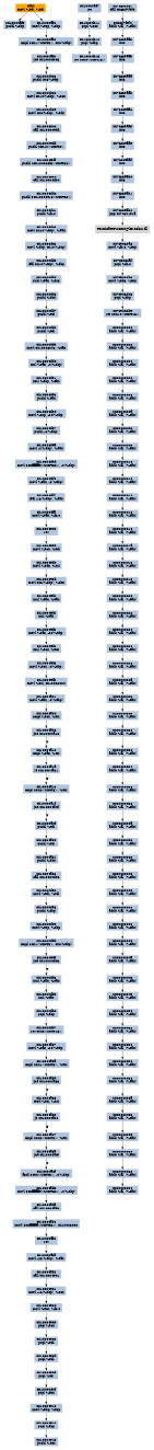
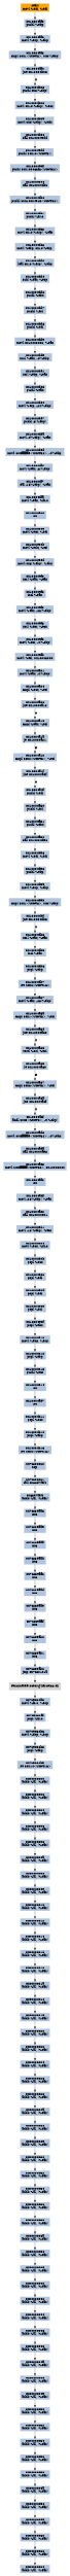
  digraph {
    node [color=lightsteelblue fillcolor=lightsteelblue shape=rectangle style=filled]
    edge [color="#000000"]
    n1 [color=lightgrey fillcolor=orange label="start\nmovl %edi, %edi"]
    n2 [label="0x10004af5\npushl %ebp"]
    n3 [label="0x10004af6\nmovl %esp, %ebp"]
    n4 [label="0x10004af8\ncmpl $0x1<UINT8>, 0xc(%ebp)"]
    n5 [label="0x10004afc\njne 0x10004b03"]
    n6 [label="0x10004b03\npushl 0x8(%ebp)"]
    n7 [label="0x10004b06\nmovl 0x10(%ebp), %ecx"]
    n8 [label="0x10004b09\nmovl 0xc(%ebp), %edx"]
    n9 [label="0x10004b0c\ncall 0x100049dd"]
    n10 [label="0x100049dd\npushl $0x10<UINT8>"]
    n11 [label="0x100049df\npushl $0x100063f8<UINT32>"]
    n12 [label="0x100049e4\ncall 0x10004dbc"]
    n13 [label="0x10004dbc\npushl $0x10004e15<UINT32>"]
    n14 [label="0x10004dc1\npushl %fs:0"]
    n15 [label="0x10004dc8\nmovl 0x10(%esp), %eax"]
    n16 [label="0x10004dcc\nmovl %ebp, 0x10(%esp)"]
    n17 [label="0x10004dd0\nleal 0x10(%esp), %ebp"]
    n18 [label="0x10004dd4\nsubl %eax, %esp"]
    n19 [label="0x10004dd6\npushl %ebx"]
    n20 [label="0x10004dd7\npushl %esi"]
    n21 [label="0x10004dd8\npushl %edi"]
    n22 [label="0x10004dd9\nmovl 0x10008008, %eax"]
    n23 [label="0x10004dde\nxorl %eax, -4(%ebp)"]
    n24 [label="0x10004de1\nxorl %ebp, %eax"]
    n25 [label="0x10004de3\npushl %eax"]
    n26 [label="0x10004de4\nmovl %esp, -24(%ebp)"]
    n27 [label="0x10004de7\npushl -8(%ebp)"]
    n28 [label="0x10004dea\nmovl -4(%ebp), %eax"]
    n29 [label="0x10004ded\nmovl $0xfffffffe<UINT32>, -4(%ebp)"]
    n30 [label="0x10004df4\nmovl %eax, -8(%ebp)"]
    n31 [label="0x10004df7\nleal -16(%ebp), %eax"]
    n32 [label="0x10004dfa\nmovl %eax, %fs:0"]
    n33 [label="0x10004e00\nret"]
    n34 [label="0x100049e9\nmovl %ecx, %edi"]
    n35 [label="0x100049eb\nmovl %edx, %esi"]
    n36 [label="0x100049ed\nmovl 0x8(%ebp), %ebx"]
    n37 [label="0x100049f0\nxorl %eax, %eax"]
    n38 [label="0x100049f2\nincl %eax"]
    n39 [label="0x100049f3\nmovl %eax, -28(%ebp)"]
    n40 [label="0x100049f6\nxorl %ecx, %ecx"]
    n41 [label="0x100049f8\nmovl %ecx, -4(%ebp)"]
    n42 [label="0x100049fb\nmovl %esi, 0x10008000"]
    n43 [label="0x10004a01\nmovl %eax, -4(%ebp)"]
    n44 [label="0x10004a04\ncmpl %ecx, %esi"]
    n45 [label="0x10004a06\njne 0x10004a18"]
    n46 [label="0x10004a18\ncmpl %eax, %esi"]
    n47 [label="0x10004a1a\nje 0x10004a21"]
    n48 [label="0x10004a1c\ncmpl $0x2<UINT8>, %esi"]
    n49 [label="0x10004a1f\njne 0x10004a4f"]
    n50 [label="0x10004a4f\npushl %edi"]
    n51 [label="0x10004a50\npushl %esi"]
    n52 [label="0x10004a51\npushl %ebx"]
    n53 [label="0x10004a52\ncall 0x10004d96"]
    n54 [label="0x10004d96\nmovl %edi, %edi"]
    n55 [label="0x10004d98\npushl %ebp"]
    n56 [label="0x10004d99\nmovl %esp, %ebp"]
    n57 [label="0x10004d9b\ncmpl $0x1<UINT8>, 0xc(%ebp)"]
    n58 [label="0x10004d9f\njne 0x10004db3"]
    n59 [label="0x10004db3\nxorl %eax, %eax"]
    n60 [label="0x10004db5\nincl %eax"]
    n61 [label="0x10004db6\npopl %ebp"]
    n62 [label="0x10004db7\nret $0xc<UINT16>"]
    n63 [label="0x10004a57\nmovl %eax, -28(%ebp)"]
    n64 [label="0x10004a5a\ncmpl $0x1<UINT8>, %esi"]
    n65 [label="0x10004a5d\njne 0x10004a83"]
    n66 [label="0x10004a83\ntestl %esi, %esi"]
    n67 [label="0x10004a85\nje 0x10004a8c"]
    n68 [label="0x10004a87\ncmpl $0x3<UINT8>, %esi"]
    n69 [label="0x10004a8a\njne 0x10004acf"]
    n70 [label="0x10004acf\nandl $0x0<UINT8>, -4(%ebp)"]
    n71 [label="0x10004ad3\nmovl $0xfffffffe<UINT32>, -4(%ebp)"]
    n72 [label="0x10004ada\ncall 0x10004ae8"]
    n73 [label="0x10004ae8\nmovl $0xffffffff<UINT32>, 0x10008000"]
    n74 [label="0x10004af2\nret"]
    n75 [label="0x10004adf\nmovl -28(%ebp), %eax"]
    n76 [label="0x10004ae2\ncall 0x10004e01"]
    n77 [label="0x10004e01\nmovl -16(%ebp), %ecx"]
    n78 [label="0x10004e04\nmovl %ecx, %fs:0"]
    n79 [label="0x10004e0b\npopl %ecx"]
    n80 [label="0x10004e0c\npopl %edi"]
    n81 [label="0x10004e0d\npopl %edi"]
    n82 [label="0x10004e0e\npopl %esi"]
    n83 [label="0x10004e0f\npopl %ebx"]
    n84 [label="0x10004e10\nmovl %ebp, %esp"]
    n85 [label="0x10004e12\npopl %ebp"]
    n86 [label="0x10004e13\npushl %ecx"]
+   n87 [label="0x10004e14\nret"]
    n88 [label="0x10004ae7\nret"]
    n89 [label="0x10004b11\npopl %ecx"]
    n90 [label="0x10004b12\npopl %ebp"]
    n91 [label="0x10004b13\nret $0xc<UINT16>"]
+   n92 [label="0x7c8000c0\nnop "]
    n93 [label="0x7c8000c1\ncall 0x63d7f9f4"]
    n94 [label="0x63d7f9f4\naddb %al, (%eax)"]
    n95 [label="0x7c839aa8\nint3 "]
    n96 [label="0x7c839aa9\nint3 "]
    n97 [label="0x7c839aaa\nint3 "]
    n98 [label="0x7c839aab\nint3 "]
    n99 [label="0x7c839aac\nint3 "]
    n100 [label="0x7c839aad\nint3 "]
    n101 [label="0x7c839aae\nint3 "]
    n102 [label="0x7c839aaf\nint3 "]
    n103 [label="0x7c839ab0\nint3 "]
    n104 [label="0x7c839ab1\nint3 "]
    n105 [label="0x7c839ab2\njmp 0x7c801e1a"]
    n106 [color=lightgrey fillcolor=lightgrey label="TerminateProcess@kernel32.dll"]
    n107 [label="0x7c9032a8\nmovl %fs:0, %esp"]
    n108 [label="0x7c9032af\npopl %fs:0"]
    n109 [label="0x7c9032b6\nmovl %ebp, %esp"]
    n110 [label="0x7c9032b8\npopl %ebp"]
    n111 [label="0x7c9002b9\nret $0x14<UINT16>"]
    n112 [label="0x00000000\naddb %al, (%eax)"]
    n113 [label="0x00000002\naddb %al, (%eax)"]
    n114 [label="0x00000004\naddb %al, (%eax)"]
    n115 [label="0x00000006\naddb %al, (%eax)"]
    n116 [label="0x00000008\naddb %al, (%eax)"]
    n117 [label="0x0000000a\naddb %al, (%eax)"]
    n118 [label="0x0000000c\naddb %al, (%eax)"]
    n119 [label="0x0000000e\naddb %al, (%eax)"]
    n120 [label="0x00000010\naddb %al, (%eax)"]
    n121 [label="0x00000012\naddb %al, (%eax)"]
    n122 [label="0x00000014\naddb %al, (%eax)"]
    n123 [label="0x00000016\naddb %al, (%eax)"]
    n124 [label="0x00000018\naddb %al, (%eax)"]
    n125 [label="0x0000001a\naddb %al, (%eax)"]
    n126 [label="0x0000001c\naddb %al, (%eax)"]
    n127 [label="0x0000001e\naddb %al, (%eax)"]
    n128 [label="0x00000020\naddb %al, (%eax)"]
    n129 [label="0x00000022\naddb %al, (%eax)"]
    n130 [label="0x00000024\naddb %al, (%eax)"]
    n131 [label="0x00000026\naddb %al, (%eax)"]
    n132 [label="0x00000028\naddb %al, (%eax)"]
    n133 [label="0x0000002a\naddb %al, (%eax)"]
    n134 [label="0x0000002c\naddb %al, (%eax)"]
    n135 [label="0x0000002e\naddb %al, (%eax)"]
    n136 [label="0x00000030\naddb %al, (%eax)"]
    n137 [label="0x00000032\naddb %al, (%eax)"]
    n138 [label="0x00000034\naddb %al, (%eax)"]
    n139 [label="0x00000036\naddb %al, (%eax)"]
    n140 [label="0x00000038\naddb %al, (%eax)"]
    n141 [label="0x0000003a\naddb %al, (%eax)"]
    n142 [label="0x0000003c\naddb %al, (%eax)"]
    n143 [label="0x0000003e\naddb %al, (%eax)"]
    n144 [label="0x00000040\naddb %al, (%eax)"]
    n145 [label="0x00000042\naddb %al, (%eax)"]
    n146 [label="0x00000044\naddb %al, (%eax)"]
    n147 [label="0x00000046\naddb %al, (%eax)"]
    n148 [label="0x00000048\naddb %al, (%eax)"]
    n149 [label="0x0000004a\naddb %al, (%eax)"]
    n150 [label="0x0000004c\naddb %al, (%eax)"]
    n151 [label="0x0000004e\naddb %al, (%eax)"]
    n152 [label="0x00000050\naddb %al, (%eax)"]
    n153 [label="0x00000052\naddb %al, (%eax)"]
    n154 [label="0x00000054\naddb %al, (%eax)"]
    n155 [label="0x00000056\naddb %al, (%eax)"]
    n156 [label="0x00000058\naddb %al, (%eax)"]
    n157 [label="0x0000005a\naddb %al, (%eax)"]
    n158 [label="0x0000005c\naddb %al, (%eax)"]
    n159 [label="0x0000005e\naddb %al, (%eax)"]
    n160 [label="0x00000060\naddb %al, (%eax)"]
    n161 [label="0x00000062\naddb %al, (%eax)"]
    n162 [label="0x00000064\naddb %al, (%eax)"]
    n1 -> n2
-   n1 -> n3
+   n2 -> n3
    n3 -> n4
    n4 -> n5
    n5 -> n6 [label=T]
    n6 -> n7
    n7 -> n8
    n8 -> n9
    n9 -> n10
    n10 -> n11
    n11 -> n12
    n12 -> n13
    n13 -> n14
    n14 -> n15
    n15 -> n16
    n16 -> n17
    n17 -> n18
    n18 -> n19
    n19 -> n20
    n20 -> n21
    n21 -> n22
    n22 -> n23
    n23 -> n24
    n24 -> n25
    n25 -> n26
    n26 -> n27
    n27 -> n28
    n28 -> n29
    n29 -> n30
    n30 -> n31
    n31 -> n32
    n32 -> n33
    n33 -> n34
    n34 -> n35
    n35 -> n36
    n36 -> n37
    n37 -> n38
    n38 -> n39
    n39 -> n40
    n40 -> n41
    n41 -> n42
    n42 -> n43
    n43 -> n44
    n44 -> n45
    n45 -> n46 [label=T]
    n46 -> n47
    n47 -> n48 [label=F]
    n48 -> n49
    n49 -> n50 [label=T]
    n50 -> n51
    n51 -> n52
    n52 -> n53
    n53 -> n54
    n54 -> n55
    n55 -> n56
    n56 -> n57
    n57 -> n58
    n58 -> n59 [label=T]
    n59 -> n60
    n60 -> n61
    n61 -> n62
    n62 -> n63
    n63 -> n64
    n64 -> n65
    n65 -> n66 [label=T]
    n66 -> n67
    n67 -> n68 [label=F]
    n68 -> n69
    n69 -> n70 [label=T]
    n70 -> n71
    n71 -> n72
    n72 -> n73
    n73 -> n74
    n74 -> n75
    n75 -> n76
    n76 -> n77
    n77 -> n78
    n78 -> n79
    n79 -> n80
    n80 -> n81
    n81 -> n82
    n82 -> n83
    n83 -> n84
    n84 -> n85
    n85 -> n86
+   n86 -> n87
+   n87 -> n88
    n88 -> n89
    n89 -> n90
    n90 -> n91
+   n91 -> n92
+   n92 -> n93
    n93 -> n94
    n94 -> n95
    n95 -> n96
    n96 -> n97
    n97 -> n98
    n98 -> n99
    n99 -> n100
    n100 -> n101
    n101 -> n102
    n102 -> n103
    n103 -> n104
    n104 -> n105
    n105 -> n106
    n106 -> n107
    n107 -> n108
    n108 -> n109
    n109 -> n110
    n110 -> n111
    n111 -> n112
    n112 -> n113
    n113 -> n114
    n114 -> n115
    n115 -> n116
    n116 -> n117
    n117 -> n118
    n118 -> n119
    n119 -> n120
    n120 -> n121
    n121 -> n122
    n122 -> n123
    n123 -> n124
    n124 -> n125
    n125 -> n126
    n126 -> n127
    n127 -> n128
    n128 -> n129
    n129 -> n130
    n130 -> n131
    n131 -> n132
    n132 -> n133
    n133 -> n134
    n134 -> n135
    n135 -> n136
    n136 -> n137
    n137 -> n138
    n138 -> n139
    n139 -> n140
    n140 -> n141
    n141 -> n142
    n142 -> n143
    n143 -> n144
    n144 -> n145
    n145 -> n146
    n146 -> n147
    n147 -> n148
    n148 -> n149
    n149 -> n150
    n150 -> n151
    n151 -> n152
    n152 -> n153
    n153 -> n154
    n154 -> n155
    n155 -> n156
    n156 -> n157
    n157 -> n158
    n158 -> n159
    n159 -> n160
    n160 -> n161
    n161 -> n162
  }
